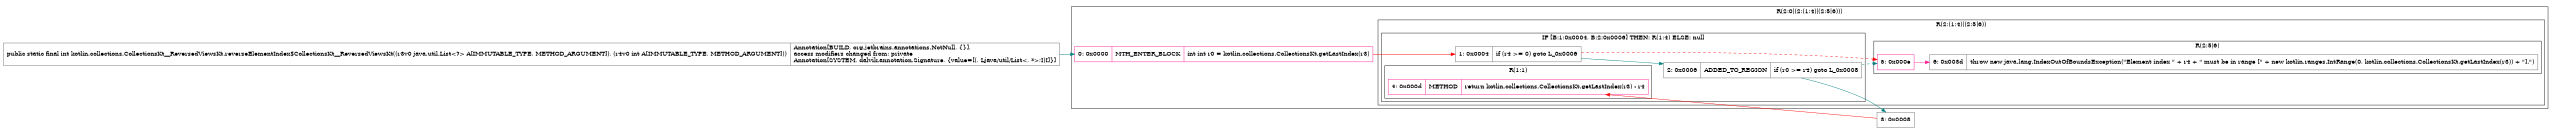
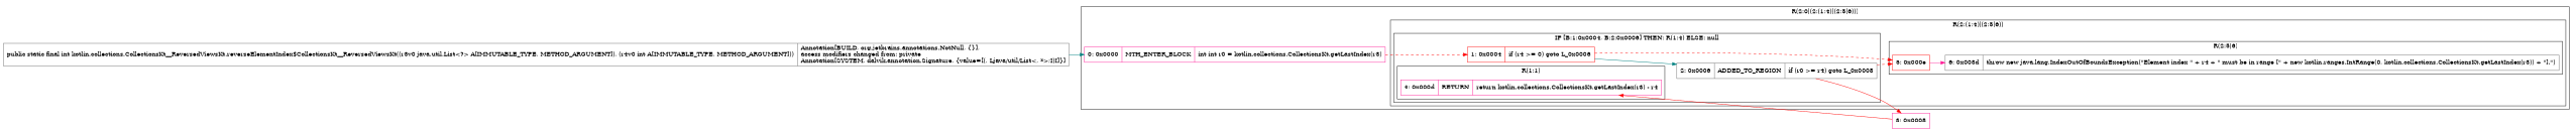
  digraph {
    rankdir=LR
    node [color=deeppink shape=record]
    edge [color=red]
-   n1 [label="{4\:\ 0x000d|METHOD\l|return kotlin.collections.CollectionsKt.getLastIndex(r3) \- r4\l}"]
-   n2 [color=gray40 label="{1\:\ 0x0004|if (r4 \>= 0) goto L_0x0006\l}"]
+   n1 [label="{4\:\ 0x000d|RETURN\l|return kotlin.collections.CollectionsKt.getLastIndex(r3) \- r4\l}"]
+   n2 [color=red label="{1\:\ 0x0004|if (r4 \>= 0) goto L_0x0006\l}"]
    n3 [color=gray40 label="{2\:\ 0x0006|ADDED_TO_REGION\l|if (r0 \>= r4) goto L_0x0008\l}"]
-   n4 [label="{5\:\ 0x000e}"]
+   n4 [color=red label="{5\:\ 0x000e}"]
    n5 [color=gray40 label="{6\:\ 0x003d|throw new java.lang.IndexOutOfBoundsException(\"Element index \" + r4 + \" must be in range [\" + new kotlin.ranges.IntRange(0, kotlin.collections.CollectionsKt.getLastIndex(r3)) + \"].\")\l}"]
    n6 [label="{0\:\ 0x0000|MTH_ENTER_BLOCK\l|int int r0 = kotlin.collections.CollectionsKt.getLastIndex(r3)\l}"]
-   n7 [color=gray40 label="{3\:\ 0x0008}"]
+   n7 [label="{3\:\ 0x0008}"]
    n8 [color=gray40 label="{public static final int kotlin.collections.CollectionsKt__ReversedViewsKt.reverseElementIndex$CollectionsKt__ReversedViewsKt((r3v0 java.util.List\<?\> A[IMMUTABLE_TYPE, METHOD_ARGUMENT]), (r4v0 int A[IMMUTABLE_TYPE, METHOD_ARGUMENT]))  | Annotation[BUILD, org.jetbrains.annotations.NotNull, \{\}], \laccess modifiers changed from: private\lAnnotation[SYSTEM, dalvik.annotation.Signature, \{value=[(, Ljava\/util\/List\<, *\>;I)I]\}]\l}"]
    subgraph cluster_1 {
      label="R(2:0|(2:(1:4)|(2:5|6)))"
      n6
      subgraph cluster_2 {
        label="R(2:(1:4)|(2:5|6))"
        subgraph cluster_3 {
          label="IF [B:1:0x0004, B:2:0x0006] THEN: R(1:4) ELSE: null"
          n2
          n3
          subgraph cluster_4 {
            label="R(1:1)"
            n1
          }
        }
        subgraph cluster_5 {
          label="R(2:5|6)"
          n4
          n5
        }
      }
    }
    n2 -> n3 [color=teal]
    n2 -> n4 [style=dashed]
-   n3 -> n4 [color=teal style=dashed]
-   n3 -> n7 [color=teal]
+   n3 -> n4 [style=dashed]
+   n3 -> n7
    n4 -> n5 [color=deeppink]
-   n6 -> n2
+   n6 -> n2 [style=dashed]
    n7 -> n1
    n8 -> n6 [color=teal]
  }
